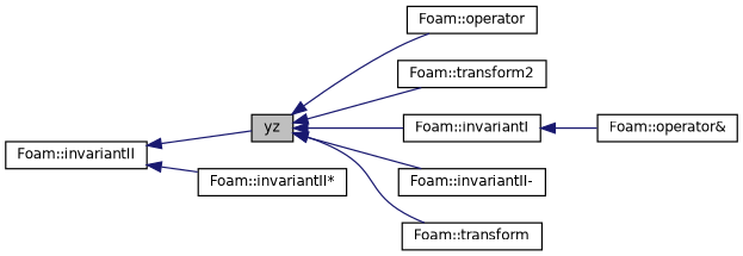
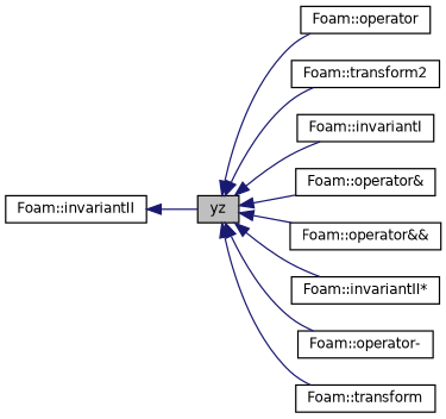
  digraph {
    rankdir=LR
    node [color=black fontname=Helvetica fontsize=10 shape=record]
    edge [color=midnightblue dir=back fontname=Helvetica fontsize=10 labelfontname=Helvetica labelfontsize=10 style=solid]
    n1 [fillcolor=grey75 fontcolor=black height=0.2 label=yz style=filled width=0.4]
    n2 [height=0.2 label="Foam::operator" width=0.4]
    n3 [height=0.2 label="Foam::transform2" width=0.4]
    n4 [height=0.2 label="Foam::invariantI" width=0.4]
    n5 [height=0.2 label="Foam::operator&" width=0.4]
+   n6 [height=0.2 label="Foam::operator&&" width=0.4]
    n7 [height=0.2 label="Foam::invariantII*" width=0.4]
-   n8 [height=0.2 label="Foam::invariantII-" width=0.4]
+   n8 [height=0.2 label="Foam::operator-" width=0.4]
    n9 [height=0.2 label="Foam::transform" width=0.4]
    n10 [height=0.2 label="Foam::invariantII" width=0.4]
    n1 -> n2
    n1 -> n3
    n1 -> n4
-   n4 -> n5
-   n10 -> n7
+   n1 -> n5
+   n1 -> n6
+   n1 -> n7
    n1 -> n8
    n1 -> n9
    n10 -> n1
  }
